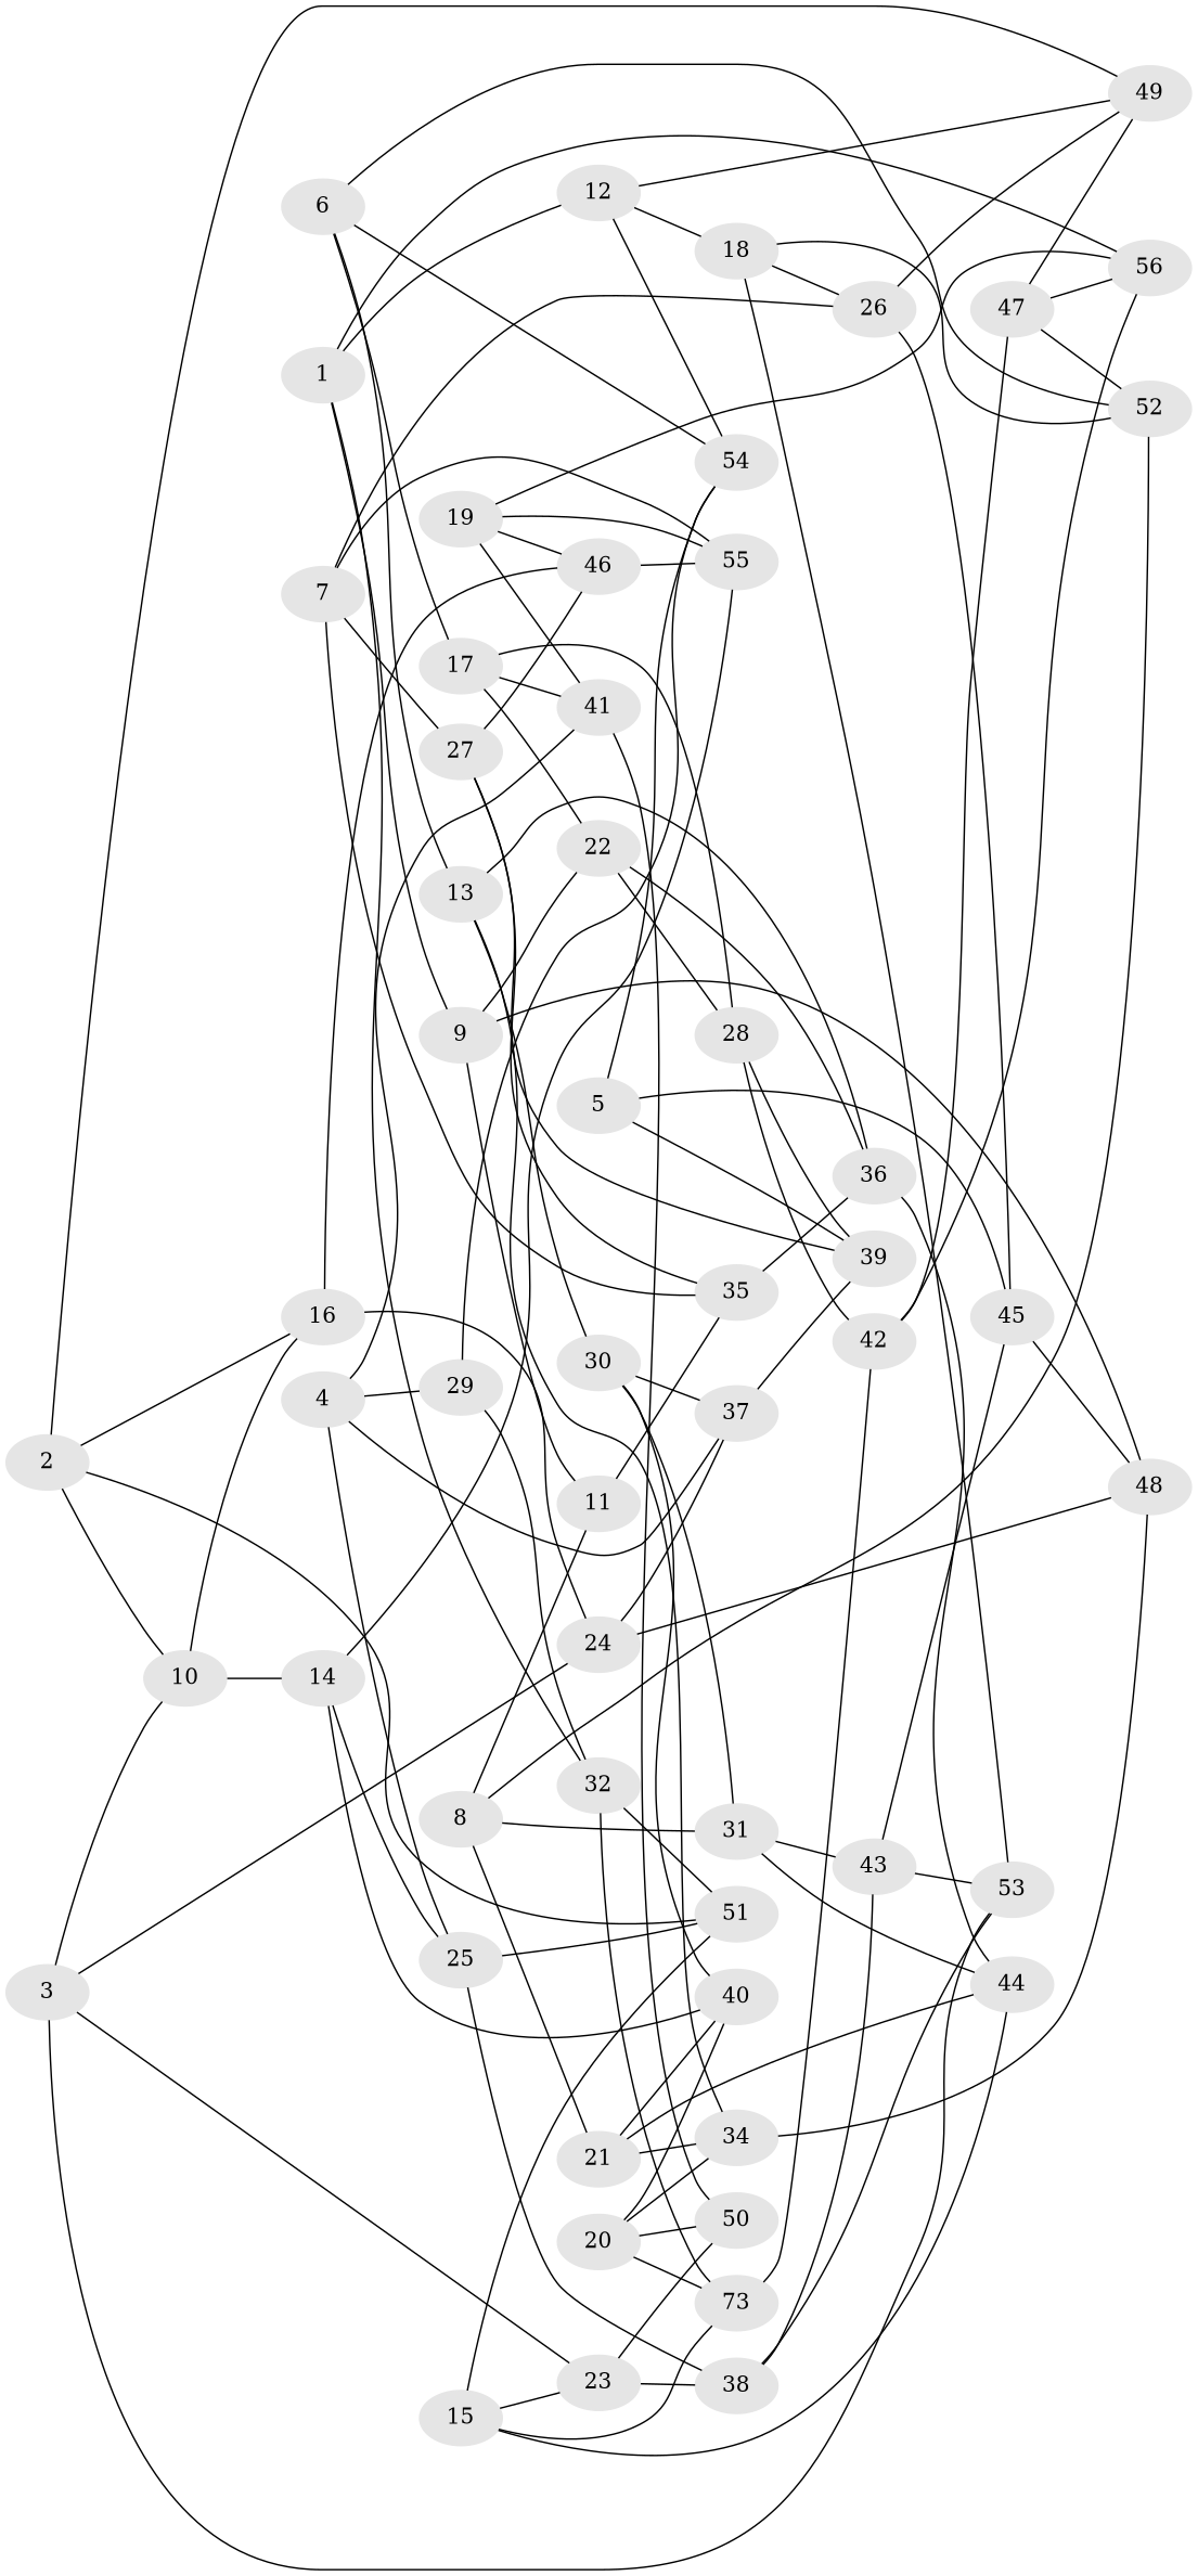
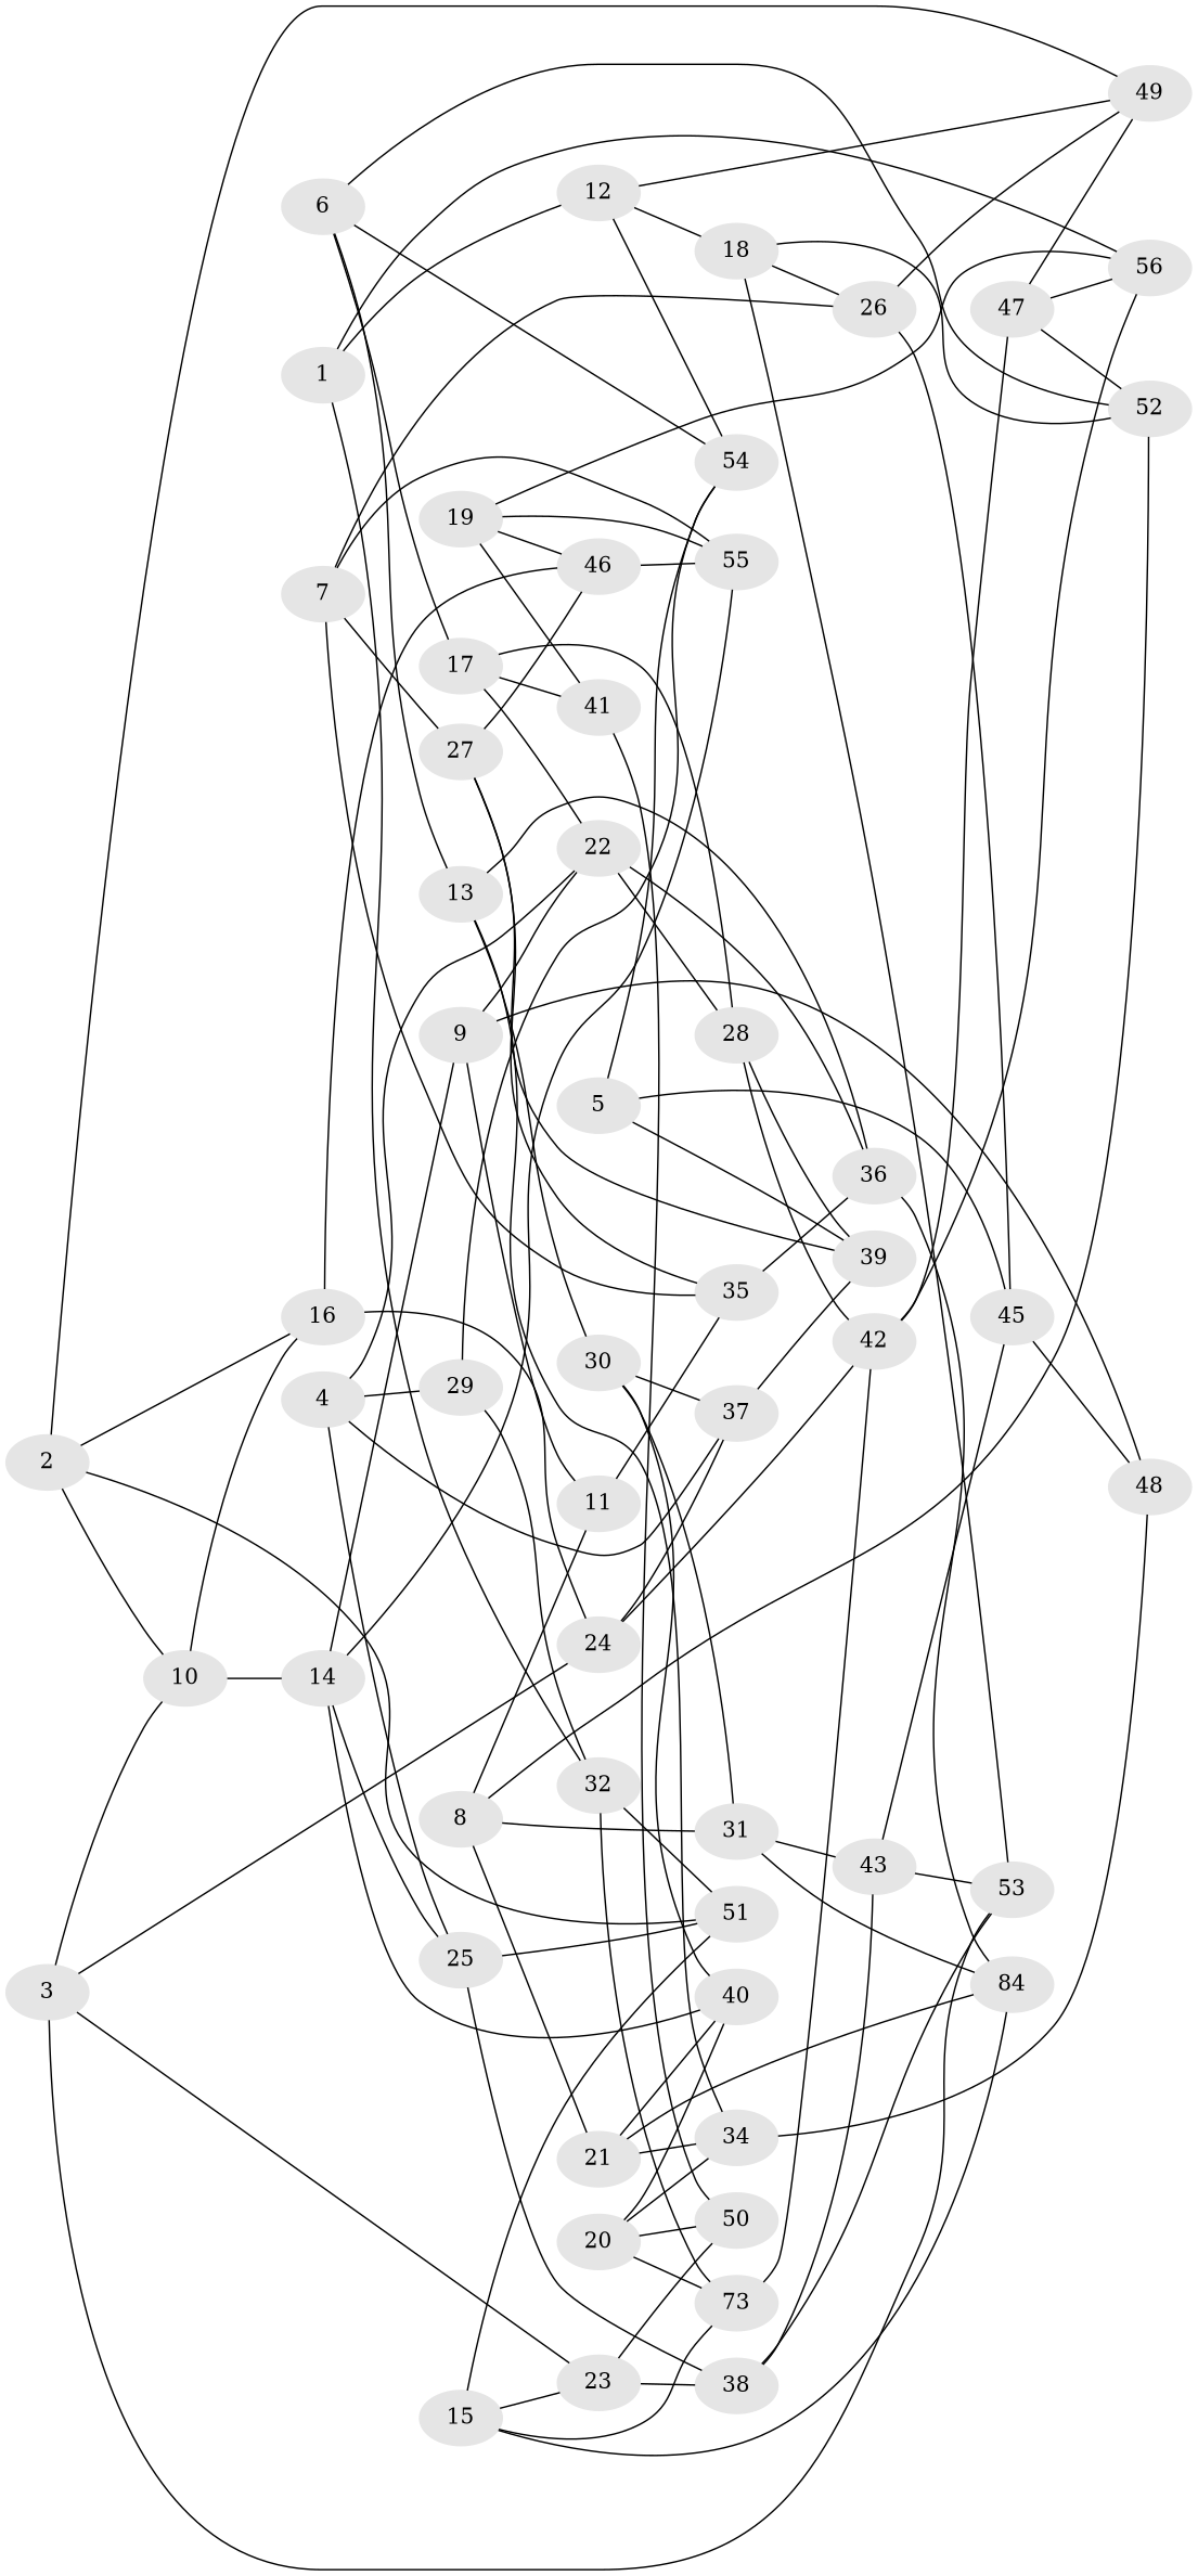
  graph {
    rankdir=LR
    node [color=gray90 style=filled]
    1
    9
    12
    32
    56
    11
    22
    48
    49
    54
    18
    51
    n13 [label=73]
    2
    10
    16
    14
    24
    46
    3
    23
    53
    50
    38
    37
    4
    25
    29
    41
    39
    5
    45
    6
    13
    17
    52
    30
    34
    36
    28
    7
    26
    27
    35
    55
    8
    21
    31
    40
-   44
+   44 [label=84]
    43
    15
    42
    19
    20
    47
-   1 -- 9
+   14 -- 9
    1 -- 12
    1 -- 32
    1 -- 56
    9 -- 11
    9 -- 22
    9 -- 48
    12 -- 49
    12 -- 54
    12 -- 18
    32 -- 51
    32 -- n13
    11 -- 35
    22 -- 36
    22 -- 28
    18 -- 53
    18 -- 52
    18 -- 26
    n13 -- 42
    2 -- 49
    2 -- 51
    2 -- 10
    2 -- 16
    10 -- 16
    10 -- 14
    16 -- 24
    16 -- 46
    14 -- 25
    14 -- 55
    14 -- 40
-   24 -- 48
+   24 -- 42
    24 -- 37
    46 -- 55
    3 -- 10
    3 -- 24
    3 -- 23
    3 -- 53
    23 -- 50
    23 -- 38
    38 -- 53
    38 -- 43
    37 -- 39
    4 -- 37
    4 -- 25
    4 -- 29
-   4 -- 41
+   4 -- 22
    25 -- 51
    25 -- 38
    29 -- 32
    29 -- 54
    41 -- 50
    5 -- 54
    5 -- 39
    5 -- 45
    45 -- 48
    6 -- 54
    6 -- 13
    6 -- 17
    6 -- 52
    13 -- 30
    13 -- 34
    13 -- 36
    17 -- 22
    17 -- 41
    17 -- 28
    30 -- 37
    30 -- 31
    30 -- 40
    34 -- 48
    36 -- 44
    28 -- 39
    28 -- 42
    7 -- 26
    7 -- 27
    7 -- 35
    7 -- 55
    26 -- 49
    26 -- 45
    27 -- 46
    27 -- 39
    27 -- 35
    35 -- 36
    8 -- 11
    8 -- 52
    8 -- 21
    8 -- 31
    21 -- 34
    21 -- 40
    21 -- 44
    31 -- 44
    31 -- 43
    43 -- 53
    43 -- 45
    15 -- 51
    15 -- n13
    15 -- 23
    15 -- 44
    42 -- 56
    42 -- 47
    19 -- 56
    19 -- 46
    19 -- 41
    19 -- 55
    20 -- n13
    20 -- 50
    20 -- 34
    20 -- 40
    47 -- 56
    47 -- 49
    47 -- 52
  }
